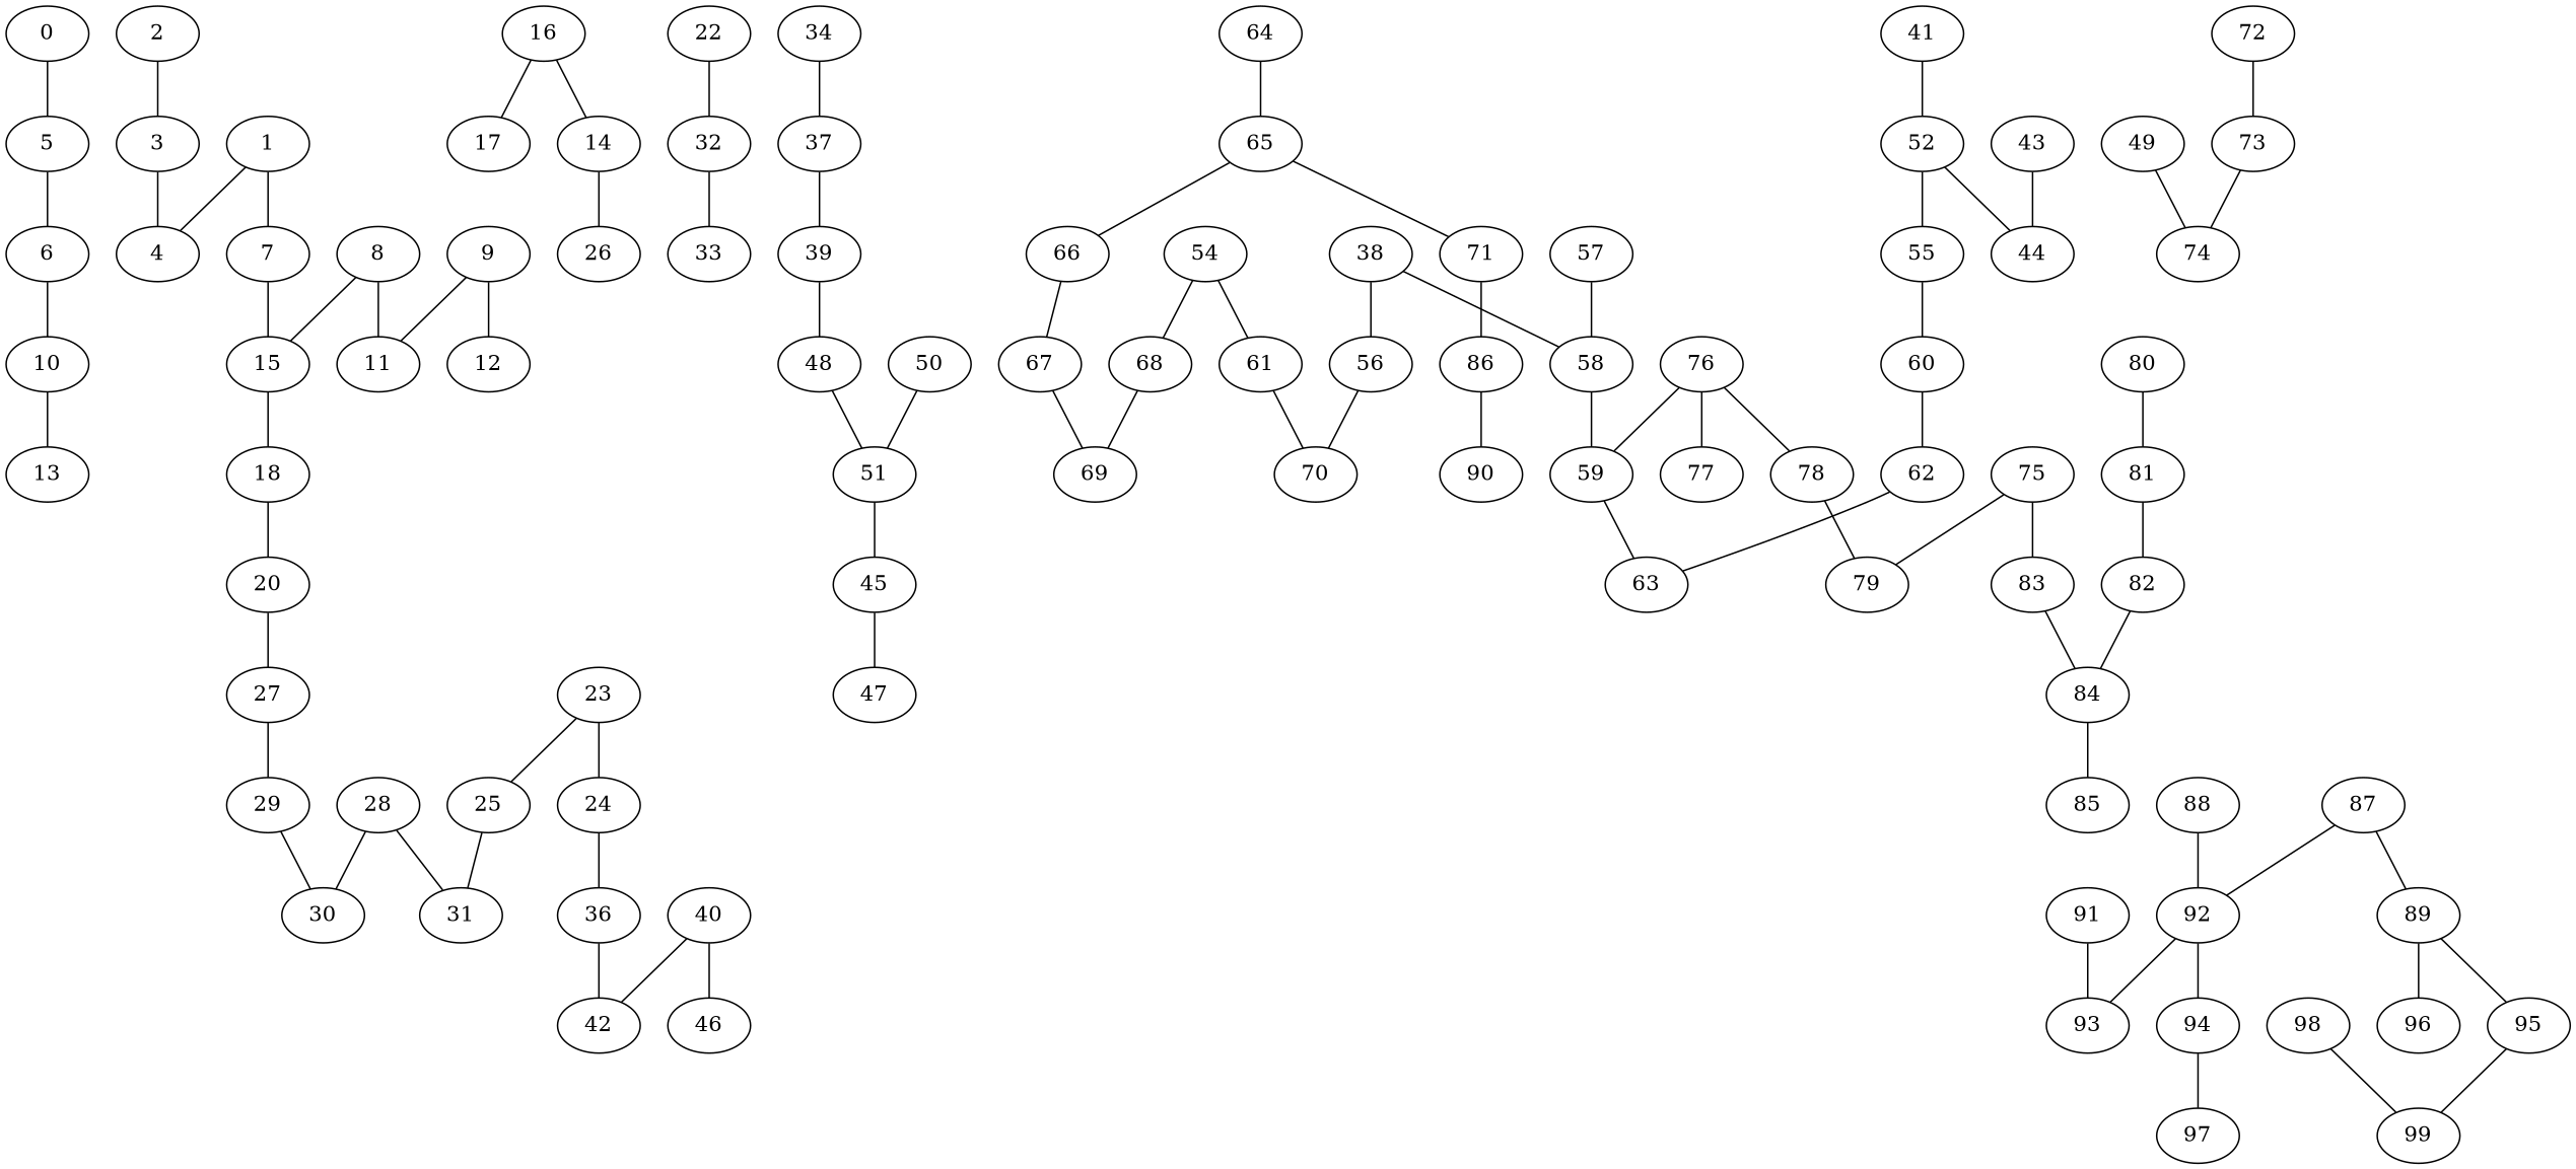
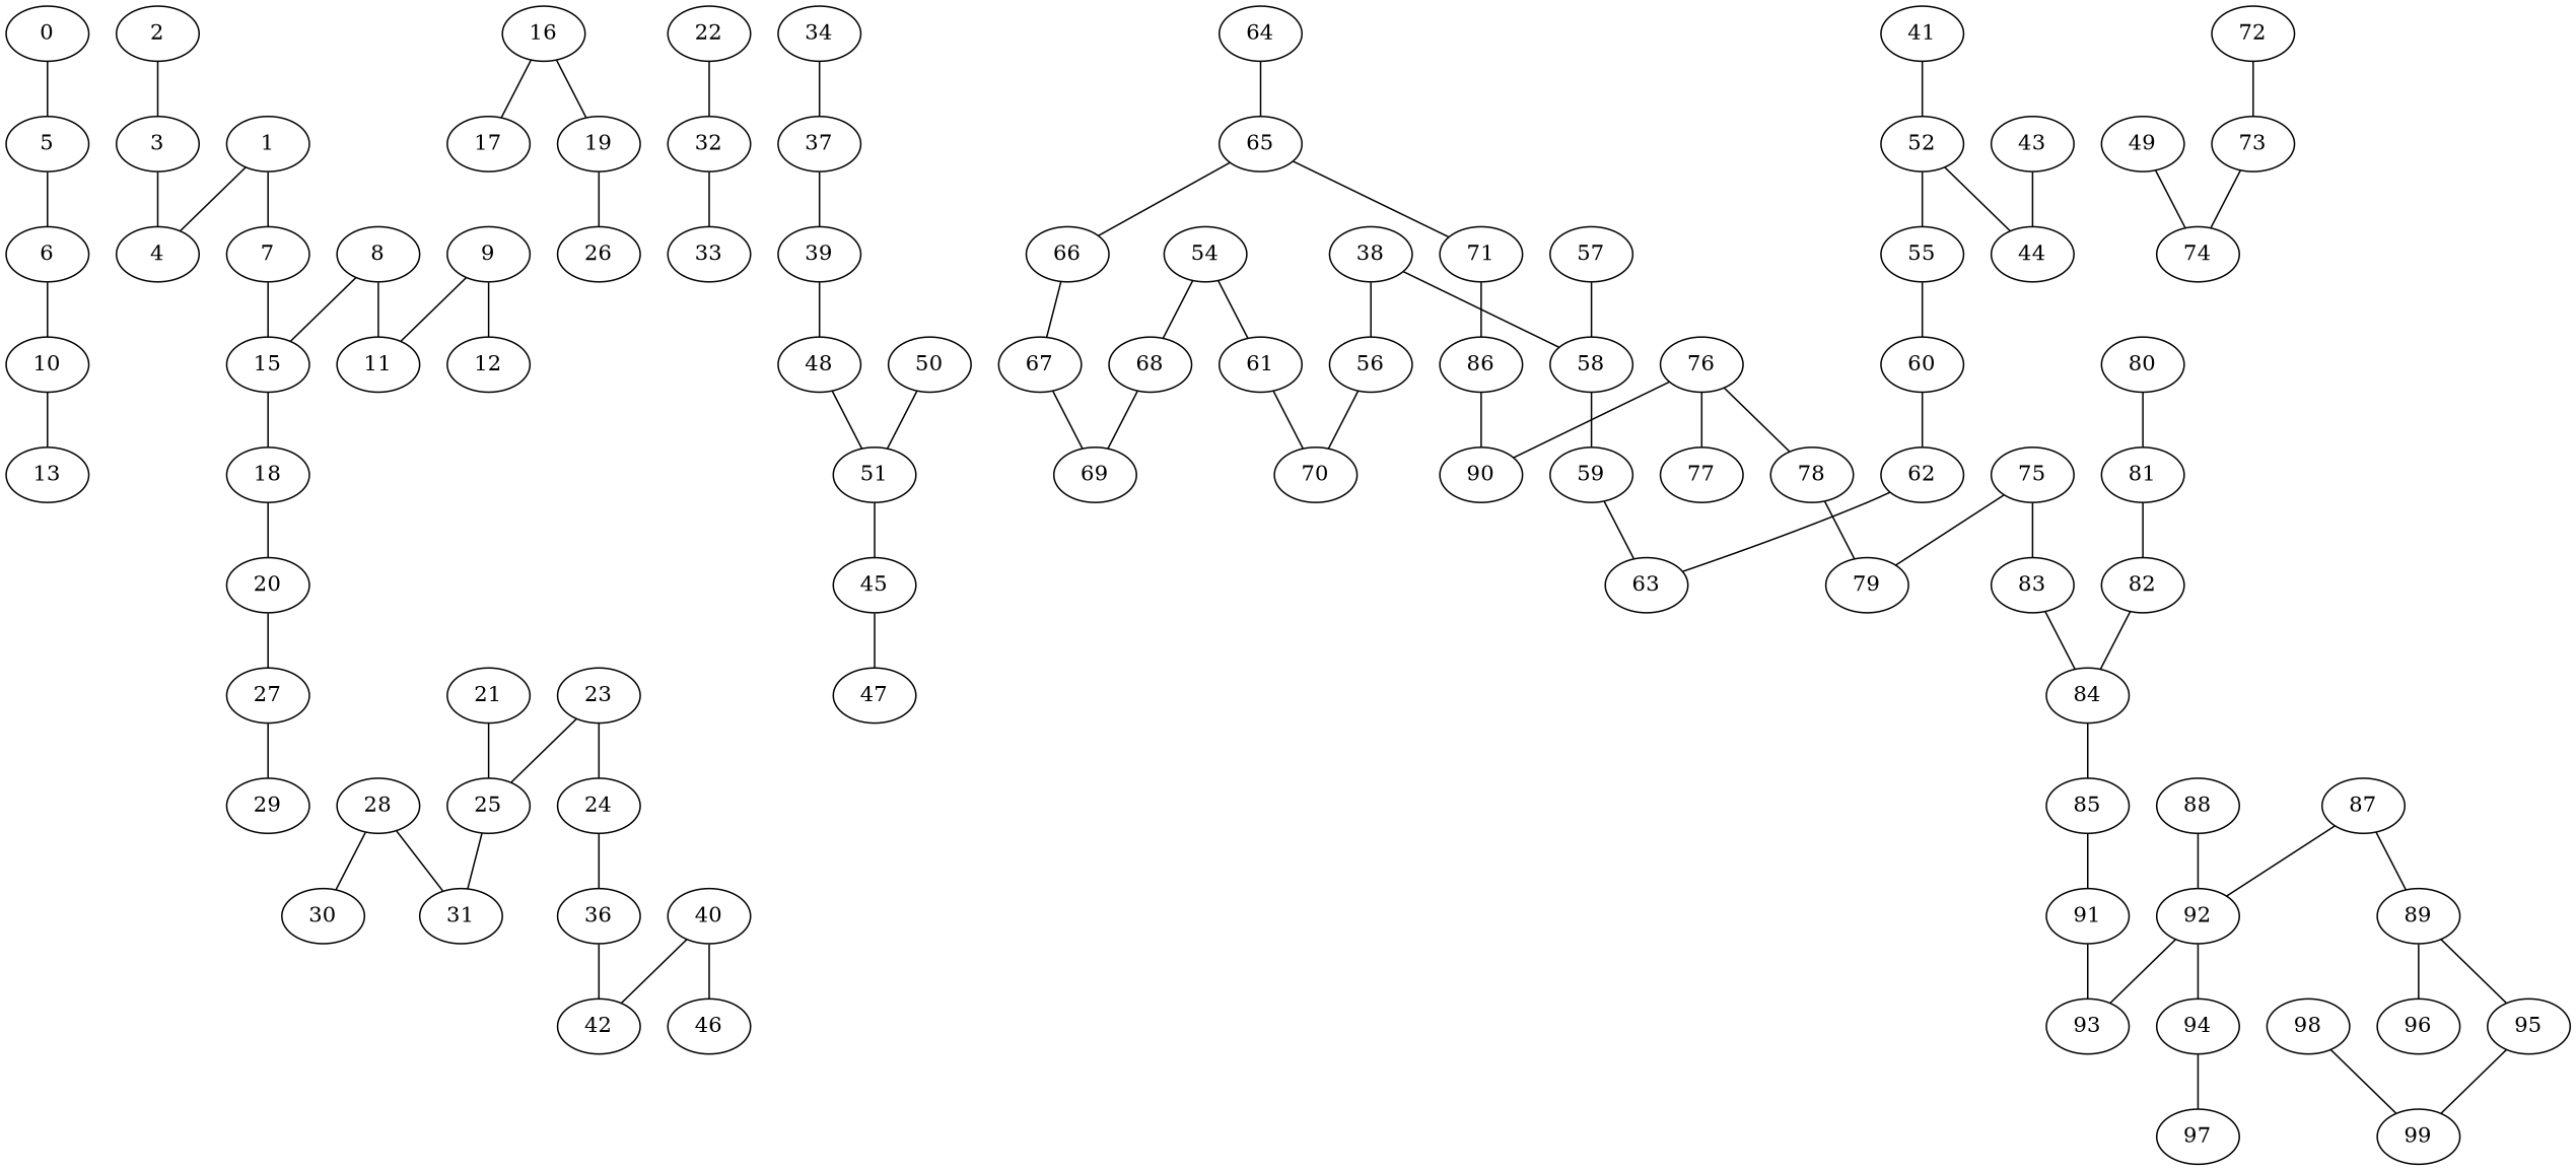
  graph {
    0
    5
    6
    1
    4
    7
    15
    2
    3
    10
    13
    18
    8
    11
    9
    12
    20
    16
    17
-   19 [label=14]
+   19
    26
    27
    29
+   21
    25
    31
    22
    32
    33
    23
    24
    36
    42
    34
    37
    30
    28
    39
    48
    38
    56
    58
    70
    57
    51
    40
    46
    41
    52
    44
    55
    43
    45
    47
    49
    74
    75
    79
    83
    50
    60
    54
    61
    68
    69
    62
    59
    63
    64
    65
    66
    71
    67
    86
    90
    72
    73
    84
    76
    77
    78
    80
    81
    82
    85
    91
    93
    87
    89
    92
    95
    96
    94
    88
    99
    97
    98
    0 -- 5
    5 -- 6
    6 -- 10
    1 -- 4
    1 -- 7
    7 -- 15
    15 -- 18
    2 -- 3
    3 -- 4
    10 -- 13
    18 -- 20
    8 -- 15
    8 -- 11
    9 -- 11
    9 -- 12
    20 -- 27
    16 -- 17
    16 -- 19
    19 -- 26
    27 -- 29
-   29 -- 30
+   21 -- 25
    25 -- 31
    22 -- 32
    32 -- 33
    23 -- 25
    23 -- 24
    24 -- 36
    36 -- 42
    34 -- 37
    37 -- 39
    28 -- 31
    28 -- 30
    39 -- 48
    48 -- 51
    38 -- 56
    38 -- 58
    56 -- 70
    58 -- 59
    57 -- 58
    51 -- 45
    40 -- 42
    40 -- 46
    41 -- 52
    52 -- 44
    52 -- 55
    55 -- 60
    43 -- 44
    45 -- 47
    49 -- 74
    75 -- 79
    75 -- 83
    83 -- 84
    50 -- 51
    60 -- 62
    54 -- 61
    54 -- 68
    61 -- 70
    68 -- 69
    62 -- 63
    59 -- 63
    64 -- 65
    65 -- 66
    65 -- 71
    66 -- 67
    71 -- 86
    67 -- 69
    86 -- 90
    72 -- 73
    73 -- 74
    84 -- 85
-   76 -- 59
+   76 -- 90
    76 -- 77
    76 -- 78
    78 -- 79
    80 -- 81
    81 -- 82
    82 -- 84
+   85 -- 91
    91 -- 93
    87 -- 89
    87 -- 92
    89 -- 95
    89 -- 96
    92 -- 93
    92 -- 94
    95 -- 99
    94 -- 97
    88 -- 92
    98 -- 99
  }
